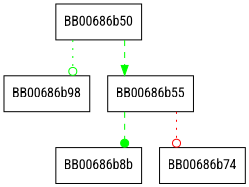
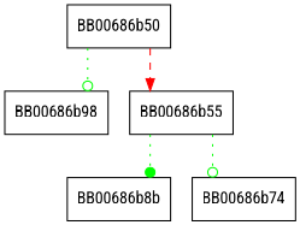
  digraph {
    fontname="Roboto Condensed"
    splines=ortho
    node [fontname="Roboto Condensed" shape=box]
    edge [arrowhead=odot color=green fontname="Roboto Condensed" style=dotted]
    BB00686b50
    BB00686b98
    BB00686b55
    BB00686b8b
    BB00686b74
    BB00686b50 -> BB00686b98
-   BB00686b50 -> BB00686b55 [arrowhead=normal style=dashed]
-   BB00686b55 -> BB00686b8b [arrowhead=dot style=dashed]
-   BB00686b55 -> BB00686b74 [color=red]
+   BB00686b50 -> BB00686b55 [arrowhead=normal color=red style=dashed]
+   BB00686b55 -> BB00686b8b [arrowhead=dot]
+   BB00686b55 -> BB00686b74
  }
